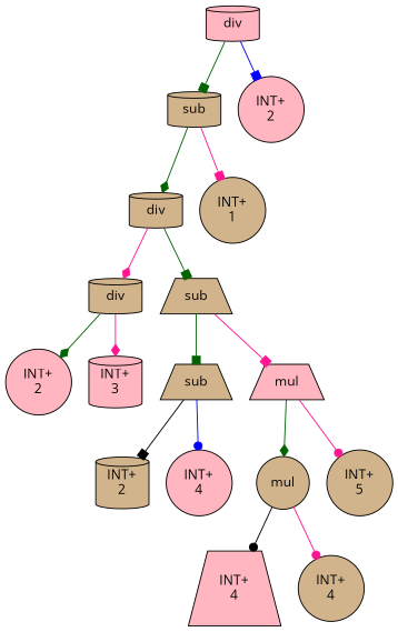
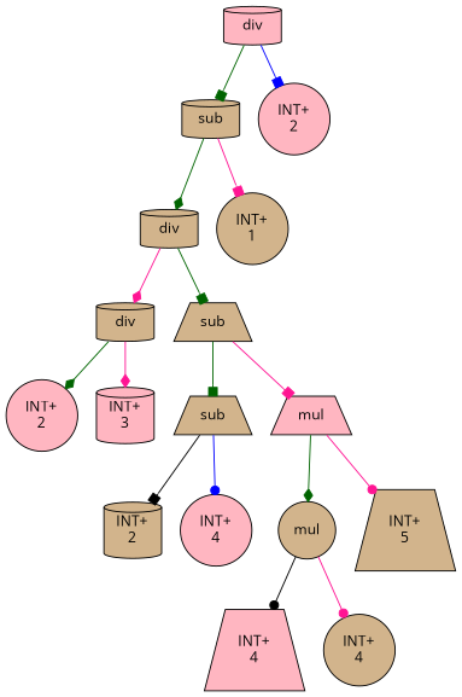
  digraph {
    fontname="Open Sans"
    node [shape=circle style=filled fillcolor=tan fontname="Open Sans"]
    edge [color=darkgreen arrowhead=box fontname="Open Sans"]
    n1 [label=div shape=cylinder fillcolor=lightpink]
    n2 [label=sub shape=cylinder]
    n3 [label="INT+\n2" fillcolor=lightpink]
    n4 [label=div shape=cylinder]
    n5 [label="INT+\n1"]
    n6 [label=div shape=cylinder]
    n7 [label=sub shape=trapezium]
    n8 [label="INT+\n2" fillcolor=lightpink]
    n9 [label="INT+\n3" shape=cylinder fillcolor=lightpink]
    n10 [label=sub shape=trapezium]
    n11 [label=mul shape=trapezium fillcolor=lightpink]
    n12 [label="INT+\n2" shape=cylinder]
    n13 [label="INT+\n4" fillcolor=lightpink]
    n14 [label=mul]
-   n15 [label="INT+\n5"]
+   n15 [label="INT+\n5" shape=trapezium]
    n16 [label="INT+\n4" shape=trapezium fillcolor=lightpink]
    n17 [label="INT+\n4"]
    n1 -> n2
    n1 -> n3 [color=blue]
    n2 -> n4 [arrowhead=diamond]
    n2 -> n5 [color=deeppink]
    n4 -> n6 [color=deeppink arrowhead=diamond]
    n4 -> n7
    n6 -> n8 [arrowhead=diamond]
    n6 -> n9 [color=deeppink arrowhead=diamond]
    n7 -> n10
    n7 -> n11 [color=deeppink]
    n10 -> n12 [color=black]
    n10 -> n13 [color=blue arrowhead=dot]
    n11 -> n14 [arrowhead=diamond]
    n11 -> n15 [color=deeppink arrowhead=dot]
    n14 -> n16 [color=black arrowhead=dot]
    n14 -> n17 [color=deeppink arrowhead=dot]
  }
